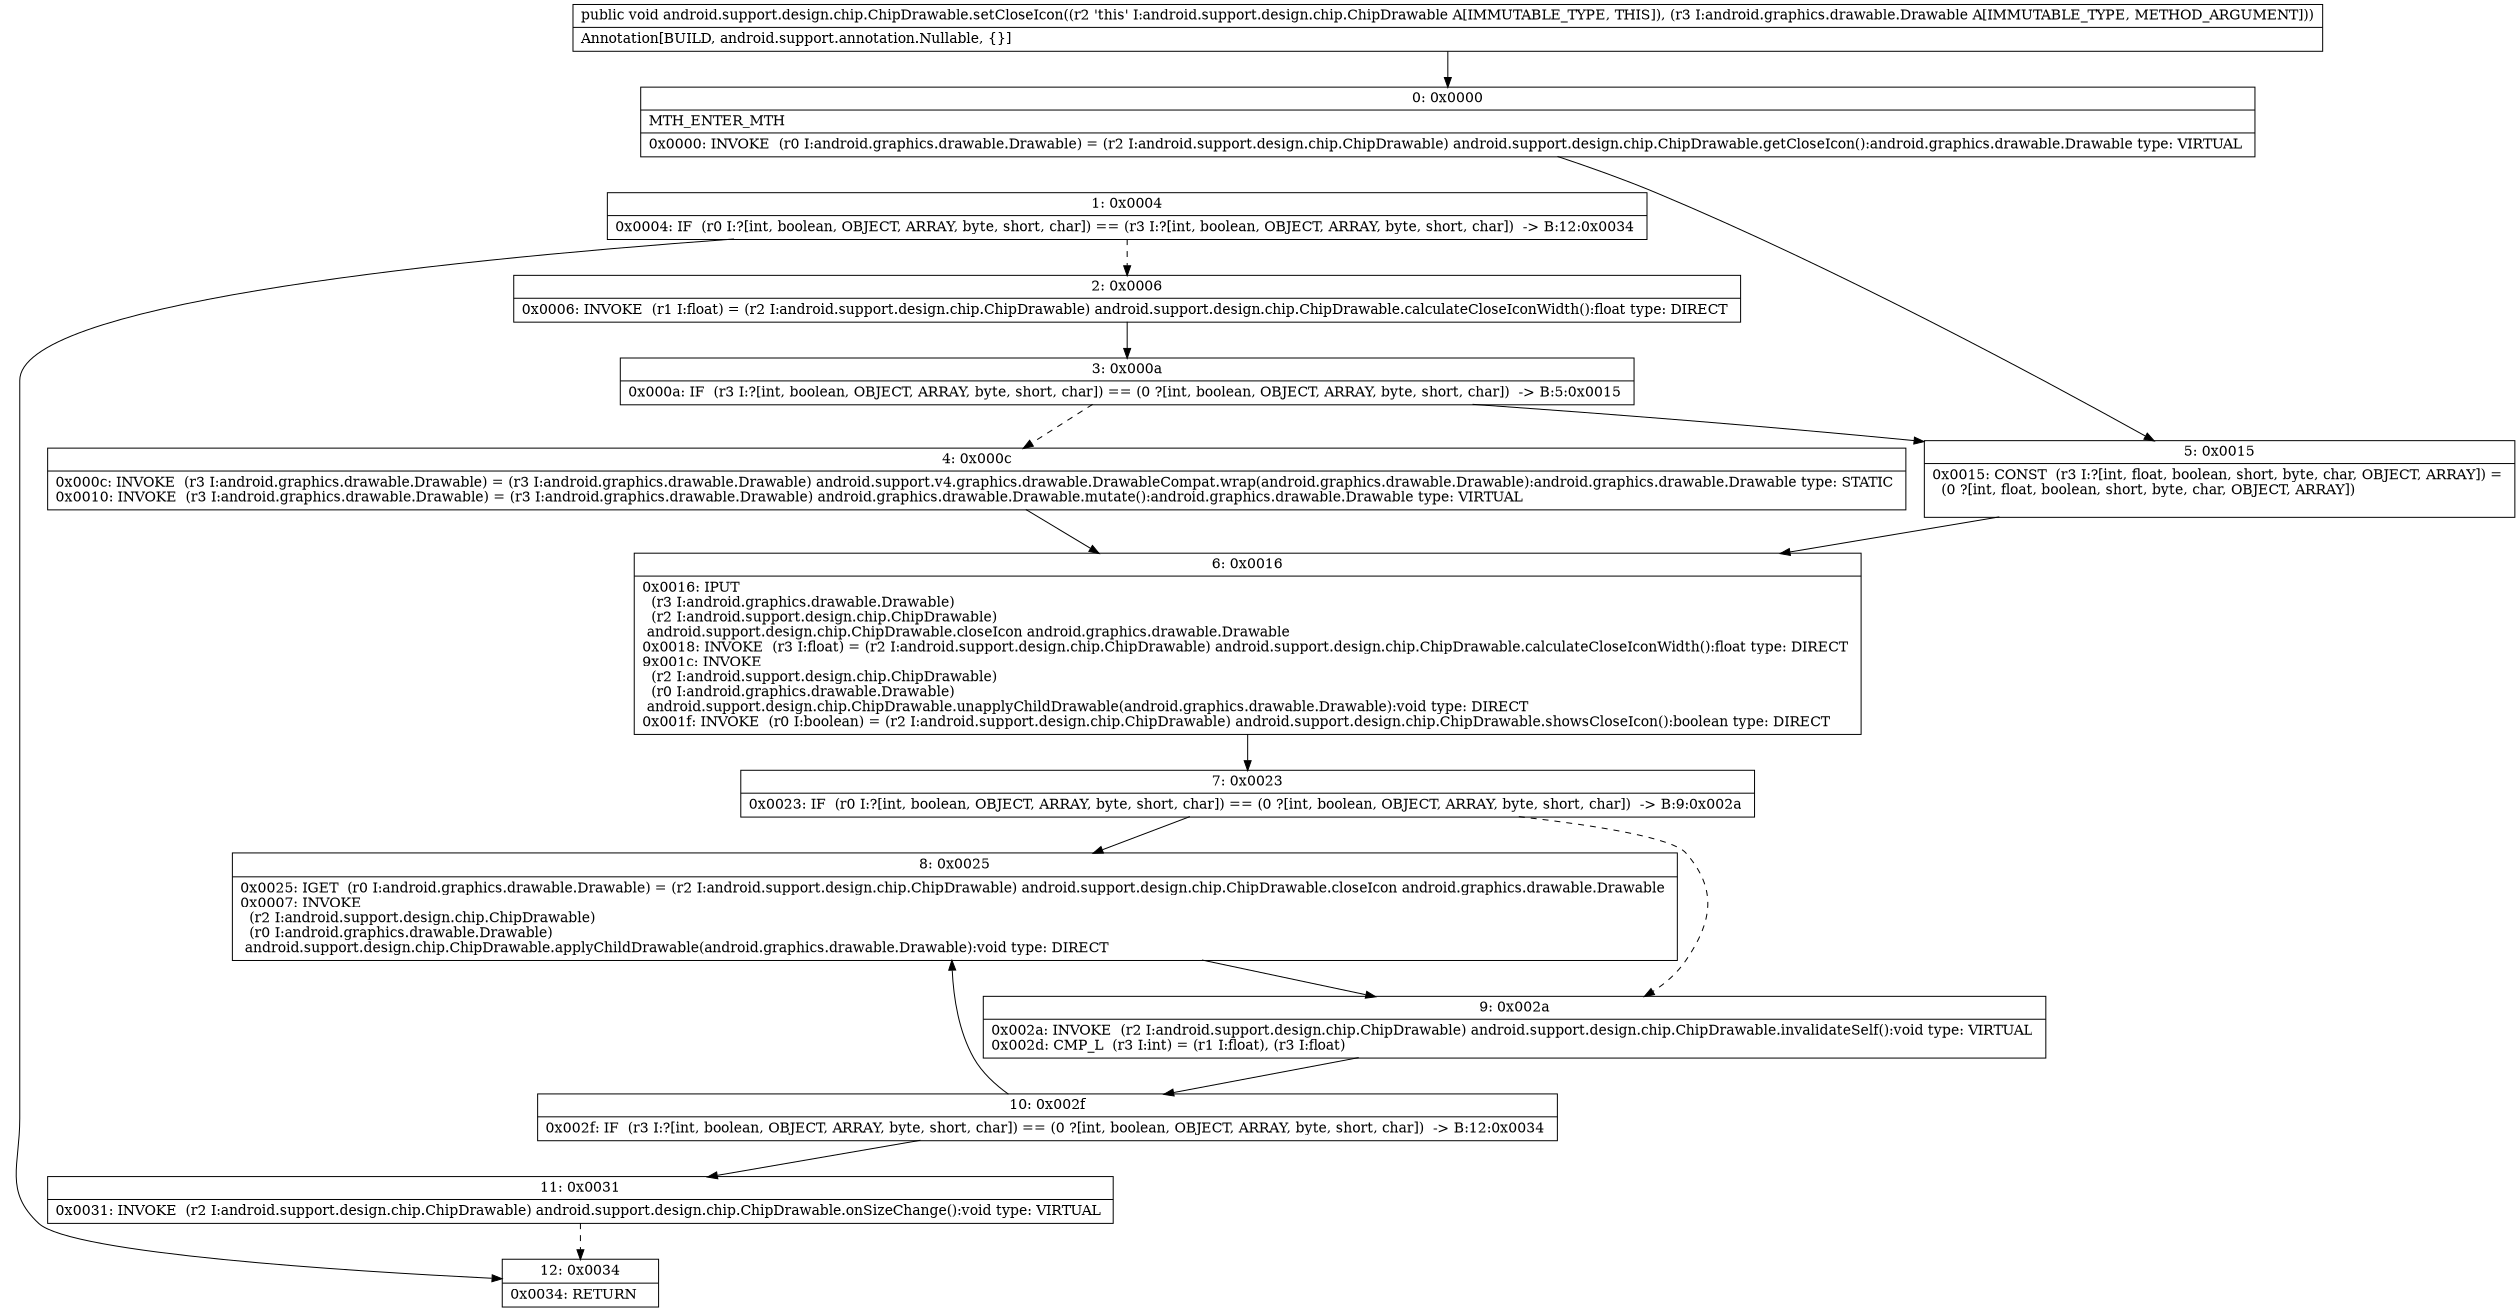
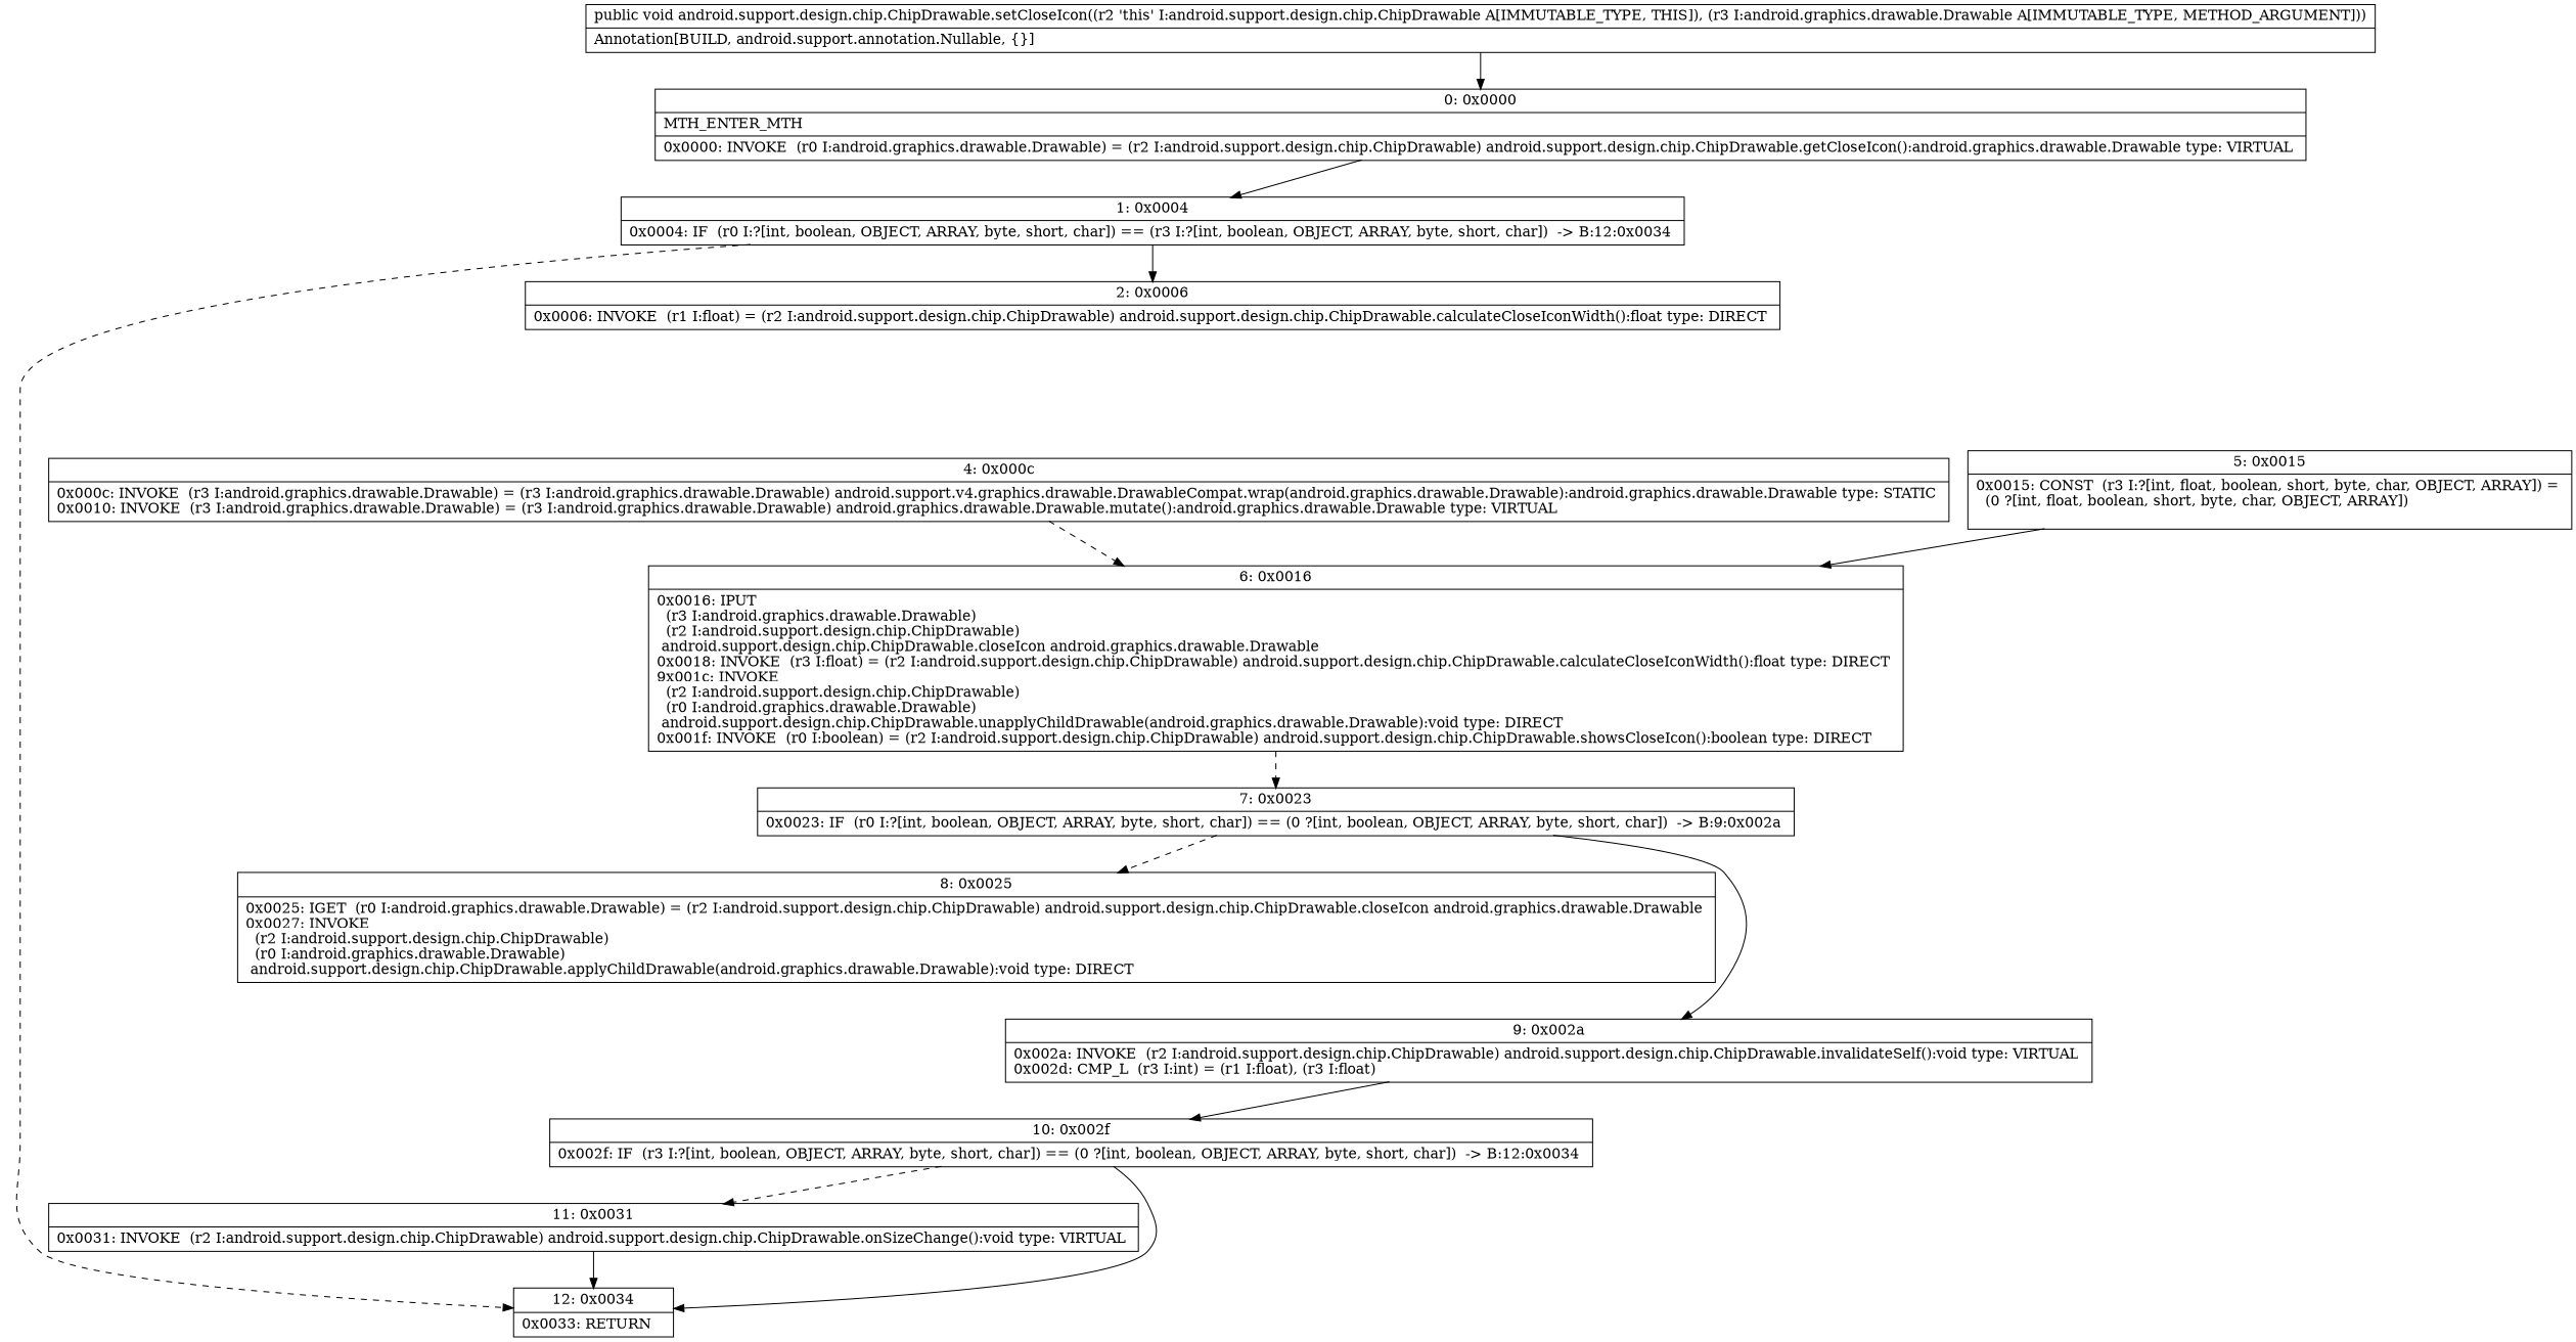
  digraph {
    node [shape=record]
    n1 [label="{0\:\ 0x0000|MTH_ENTER_MTH\l|0x0000: INVOKE  (r0 I:android.graphics.drawable.Drawable) = (r2 I:android.support.design.chip.ChipDrawable) android.support.design.chip.ChipDrawable.getCloseIcon():android.graphics.drawable.Drawable type: VIRTUAL \l}"]
    n2 [label="{1\:\ 0x0004|0x0004: IF  (r0 I:?[int, boolean, OBJECT, ARRAY, byte, short, char]) == (r3 I:?[int, boolean, OBJECT, ARRAY, byte, short, char])  \-\> B:12:0x0034 \l}"]
    n3 [label="{2\:\ 0x0006|0x0006: INVOKE  (r1 I:float) = (r2 I:android.support.design.chip.ChipDrawable) android.support.design.chip.ChipDrawable.calculateCloseIconWidth():float type: DIRECT \l}"]
-   n4 [label="{12\:\ 0x0034|0x0034: RETURN   \l}"]
-   n5 [label="{3\:\ 0x000a|0x000a: IF  (r3 I:?[int, boolean, OBJECT, ARRAY, byte, short, char]) == (0 ?[int, boolean, OBJECT, ARRAY, byte, short, char])  \-\> B:5:0x0015 \l}"]
+   n4 [label="{12\:\ 0x0034|0x0033: RETURN   \l}"]
    n6 [label="{4\:\ 0x000c|0x000c: INVOKE  (r3 I:android.graphics.drawable.Drawable) = (r3 I:android.graphics.drawable.Drawable) android.support.v4.graphics.drawable.DrawableCompat.wrap(android.graphics.drawable.Drawable):android.graphics.drawable.Drawable type: STATIC \l0x0010: INVOKE  (r3 I:android.graphics.drawable.Drawable) = (r3 I:android.graphics.drawable.Drawable) android.graphics.drawable.Drawable.mutate():android.graphics.drawable.Drawable type: VIRTUAL \l}"]
    n7 [label="{5\:\ 0x0015|0x0015: CONST  (r3 I:?[int, float, boolean, short, byte, char, OBJECT, ARRAY]) = \l  (0 ?[int, float, boolean, short, byte, char, OBJECT, ARRAY])\l \l}"]
    n8 [label="{6\:\ 0x0016|0x0016: IPUT  \l  (r3 I:android.graphics.drawable.Drawable)\l  (r2 I:android.support.design.chip.ChipDrawable)\l android.support.design.chip.ChipDrawable.closeIcon android.graphics.drawable.Drawable \l0x0018: INVOKE  (r3 I:float) = (r2 I:android.support.design.chip.ChipDrawable) android.support.design.chip.ChipDrawable.calculateCloseIconWidth():float type: DIRECT \l9x001c: INVOKE  \l  (r2 I:android.support.design.chip.ChipDrawable)\l  (r0 I:android.graphics.drawable.Drawable)\l android.support.design.chip.ChipDrawable.unapplyChildDrawable(android.graphics.drawable.Drawable):void type: DIRECT \l0x001f: INVOKE  (r0 I:boolean) = (r2 I:android.support.design.chip.ChipDrawable) android.support.design.chip.ChipDrawable.showsCloseIcon():boolean type: DIRECT \l}"]
    n9 [label="{7\:\ 0x0023|0x0023: IF  (r0 I:?[int, boolean, OBJECT, ARRAY, byte, short, char]) == (0 ?[int, boolean, OBJECT, ARRAY, byte, short, char])  \-\> B:9:0x002a \l}"]
-   n10 [label="{8\:\ 0x0025|0x0025: IGET  (r0 I:android.graphics.drawable.Drawable) = (r2 I:android.support.design.chip.ChipDrawable) android.support.design.chip.ChipDrawable.closeIcon android.graphics.drawable.Drawable \l0x0007: INVOKE  \l  (r2 I:android.support.design.chip.ChipDrawable)\l  (r0 I:android.graphics.drawable.Drawable)\l android.support.design.chip.ChipDrawable.applyChildDrawable(android.graphics.drawable.Drawable):void type: DIRECT \l}"]
+   n10 [label="{8\:\ 0x0025|0x0025: IGET  (r0 I:android.graphics.drawable.Drawable) = (r2 I:android.support.design.chip.ChipDrawable) android.support.design.chip.ChipDrawable.closeIcon android.graphics.drawable.Drawable \l0x0027: INVOKE  \l  (r2 I:android.support.design.chip.ChipDrawable)\l  (r0 I:android.graphics.drawable.Drawable)\l android.support.design.chip.ChipDrawable.applyChildDrawable(android.graphics.drawable.Drawable):void type: DIRECT \l}"]
    n11 [label="{9\:\ 0x002a|0x002a: INVOKE  (r2 I:android.support.design.chip.ChipDrawable) android.support.design.chip.ChipDrawable.invalidateSelf():void type: VIRTUAL \l0x002d: CMP_L  (r3 I:int) = (r1 I:float), (r3 I:float) \l}"]
    n12 [label="{10\:\ 0x002f|0x002f: IF  (r3 I:?[int, boolean, OBJECT, ARRAY, byte, short, char]) == (0 ?[int, boolean, OBJECT, ARRAY, byte, short, char])  \-\> B:12:0x0034 \l}"]
    n13 [label="{11\:\ 0x0031|0x0031: INVOKE  (r2 I:android.support.design.chip.ChipDrawable) android.support.design.chip.ChipDrawable.onSizeChange():void type: VIRTUAL \l}"]
    n14 [label="{public void android.support.design.chip.ChipDrawable.setCloseIcon((r2 'this' I:android.support.design.chip.ChipDrawable A[IMMUTABLE_TYPE, THIS]), (r3 I:android.graphics.drawable.Drawable A[IMMUTABLE_TYPE, METHOD_ARGUMENT]))  | Annotation[BUILD, android.support.annotation.Nullable, \{\}]\l}"]
-   n1 -> n7
-   n2 -> n3 [style=dashed]
-   n2 -> n4
-   n3 -> n5
-   n5 -> n6 [style=dashed]
-   n5 -> n7
-   n6 -> n8
+   n1 -> n2
+   n2 -> n3 [style=solid]
+   n2 -> n4 [style=dashed]
+   n6 -> n8 [style=dashed]
    n7 -> n8
-   n8 -> n9
-   n9 -> n10 [style=solid]
-   n9 -> n11 [style=dashed]
-   n10 -> n11
+   n8 -> n9 [style=dashed]
+   n9 -> n10 [style=dashed]
+   n9 -> n11
    n11 -> n12
-   n12 -> n10
-   n12 -> n13 [style=solid]
-   n13 -> n4 [style=dashed]
+   n12 -> n4
+   n12 -> n13 [style=dashed]
+   n13 -> n4
    n14 -> n1
  }
